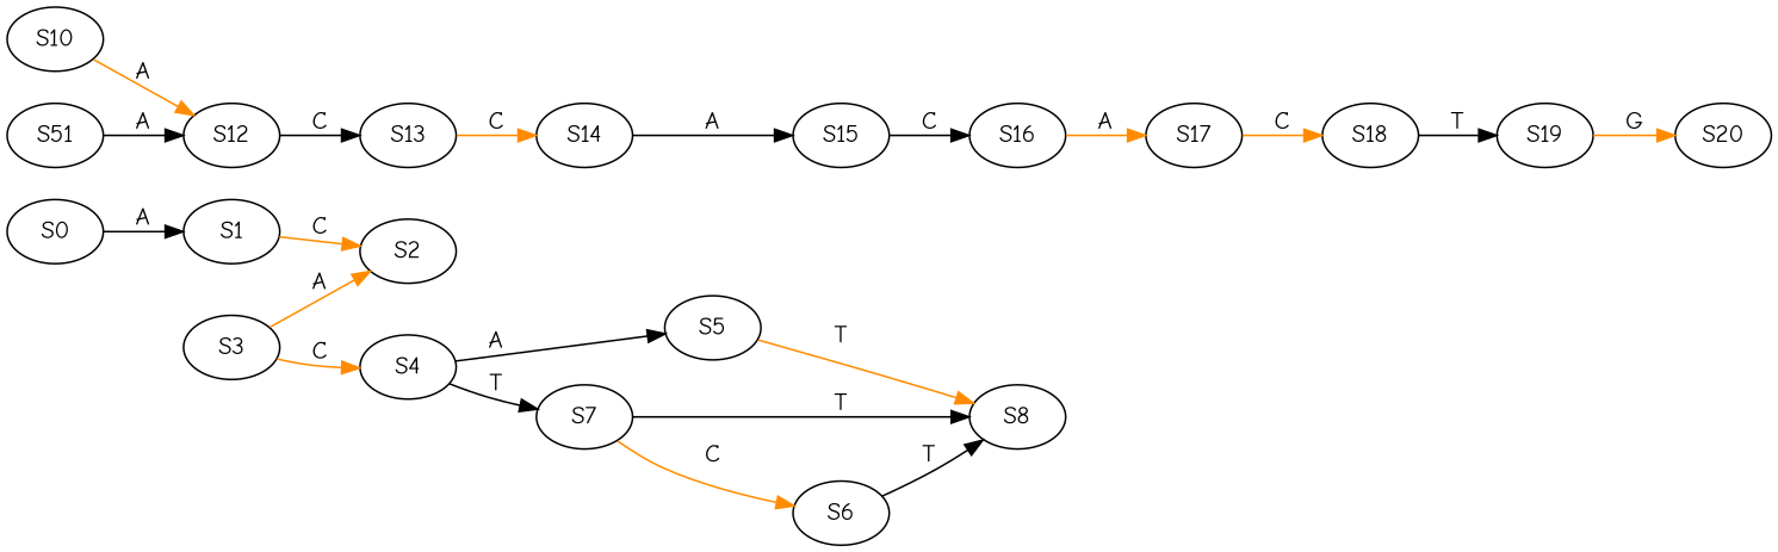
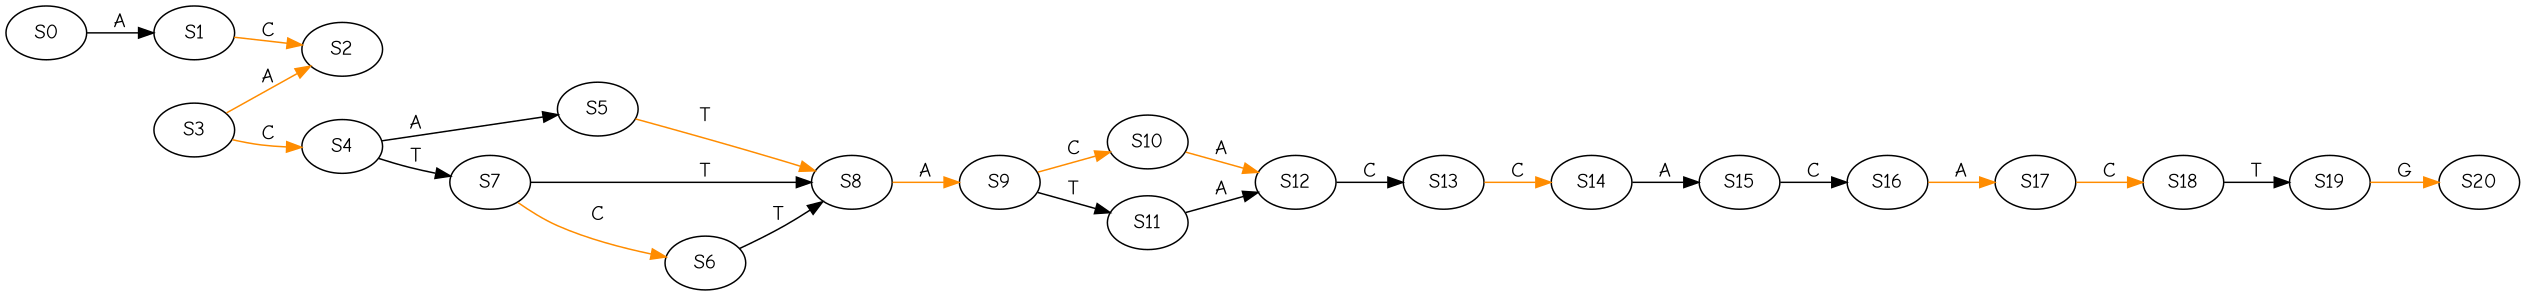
  strict digraph {
    fontname="Comic Neue"
    rankdir=LR
    node [fontname="Comic Neue"]
    edge [color=darkorange fontname="Comic Neue"]
    S0
    S1
    S2
    S3
    S4
    S5
    S7
    S8
    S6
+   S9
    S10
-   S11 [label=S51]
+   S11
    S12
    S13
    S14
    S15
    S16
    S17
    S18
    S19
    S20
    S0 -> S1 [color=black label=A]
    S1 -> S2 [label=C]
    S3 -> S2 [label=A]
    S3 -> S4 [label=C]
    S4 -> S5 [color=black label=A]
    S4 -> S7 [color=black label=T]
    S5 -> S8 [label=T]
    S7 -> S8 [color=black label=T]
    S7 -> S6 [label=C]
+   S8 -> S9 [label=A]
    S6 -> S8 [color=black label=T]
+   S9 -> S10 [label=C]
+   S9 -> S11 [color=black label=T]
    S10 -> S12 [label=A]
    S11 -> S12 [color=black label=A]
    S12 -> S13 [color=black label=C]
    S13 -> S14 [label=C]
    S14 -> S15 [color=black label=A]
    S15 -> S16 [color=black label=C]
    S16 -> S17 [label=A]
    S17 -> S18 [label=C]
    S18 -> S19 [color=black label=T]
    S19 -> S20 [label=G]
  }
